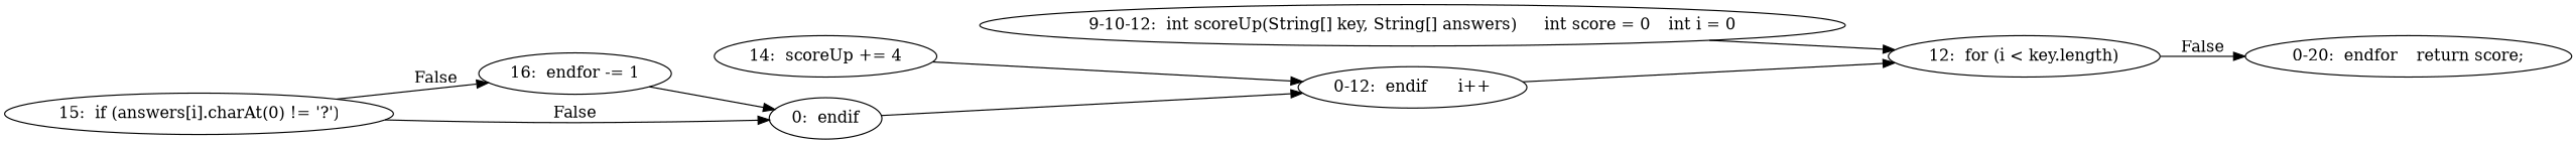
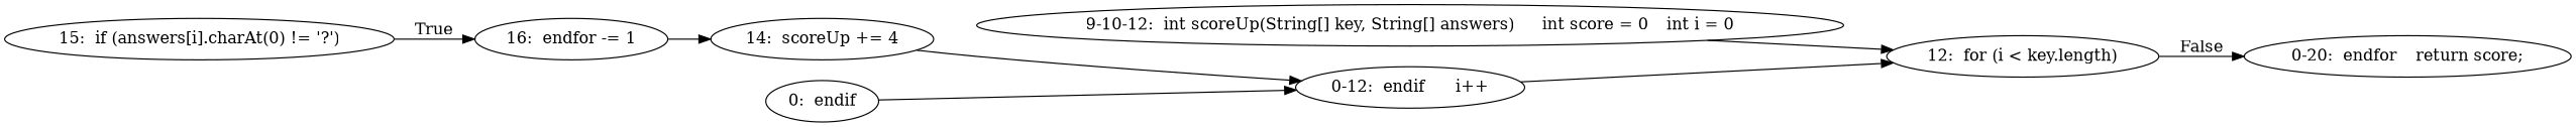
  digraph {
    rankdir=LR
    n1 [label="9-10-12:  int scoreUp(String[] key, String[] answers)	int score = 0	int i = 0"]
    n2 [label="12:  for (i < key.length)"]
    n3 [label="0-20:  endfor	return score;"]
    n4 [label="14:  scoreUp += 4"]
    n5 [label="0-12:  endif	i++"]
    n6 [label="15:  if (answers[i].charAt(0) != '?')"]
    n7 [label="16:  endfor -= 1"]
    n8 [label="0:  endif"]
    n1 -> n2
    n2 -> n3 [label=False]
    n4 -> n5
    n5 -> n2
-   n6 -> n7 [label=False]
-   n6 -> n8 [label=False]
-   n7 -> n8
+   n6 -> n7 [label=True]
+   n7 -> n4
    n8 -> n5
  }
